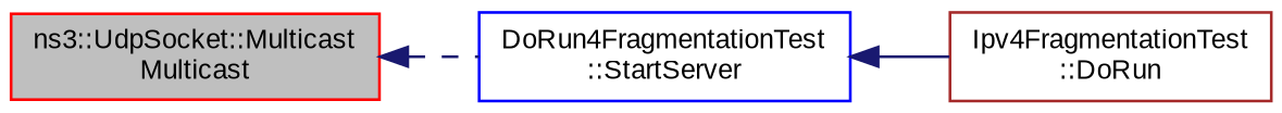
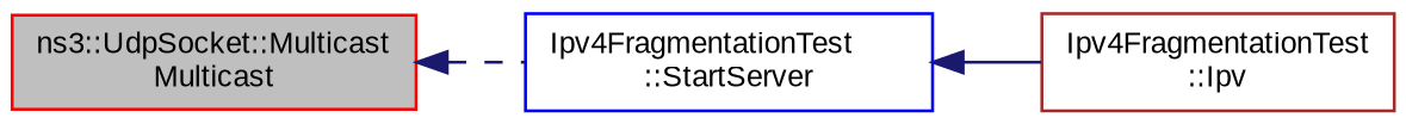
  digraph {
    fontname="Liberation Sans"
    rankdir=LR
    node [fillcolor=white fontname="Liberation Sans" fontsize=10 shape=record style=filled]
    edge [color=midnightblue dir=back fontname="Liberation Sans" fontsize=10 labelfontname=Helvetica labelfontsize=10]
    n1 [color=red fillcolor=grey75 fontcolor=black height=0.2 label="ns3::UdpSocket::Multicast\lMulticast" width=0.4]
-   n2 [color=blue height=0.2 label="DoRun4FragmentationTest\l::StartServer" width=0.4]
-   n3 [color=brown height=0.2 label="Ipv4FragmentationTest\l::DoRun" width=0.4]
+   n2 [color=blue height=0.2 label="Ipv4FragmentationTest\l::StartServer" width=0.4]
+   n3 [color=brown height=0.2 label="Ipv4FragmentationTest\l::Ipv" width=0.4]
    n1 -> n2 [style=dashed]
    n2 -> n3 [style=solid]
  }
